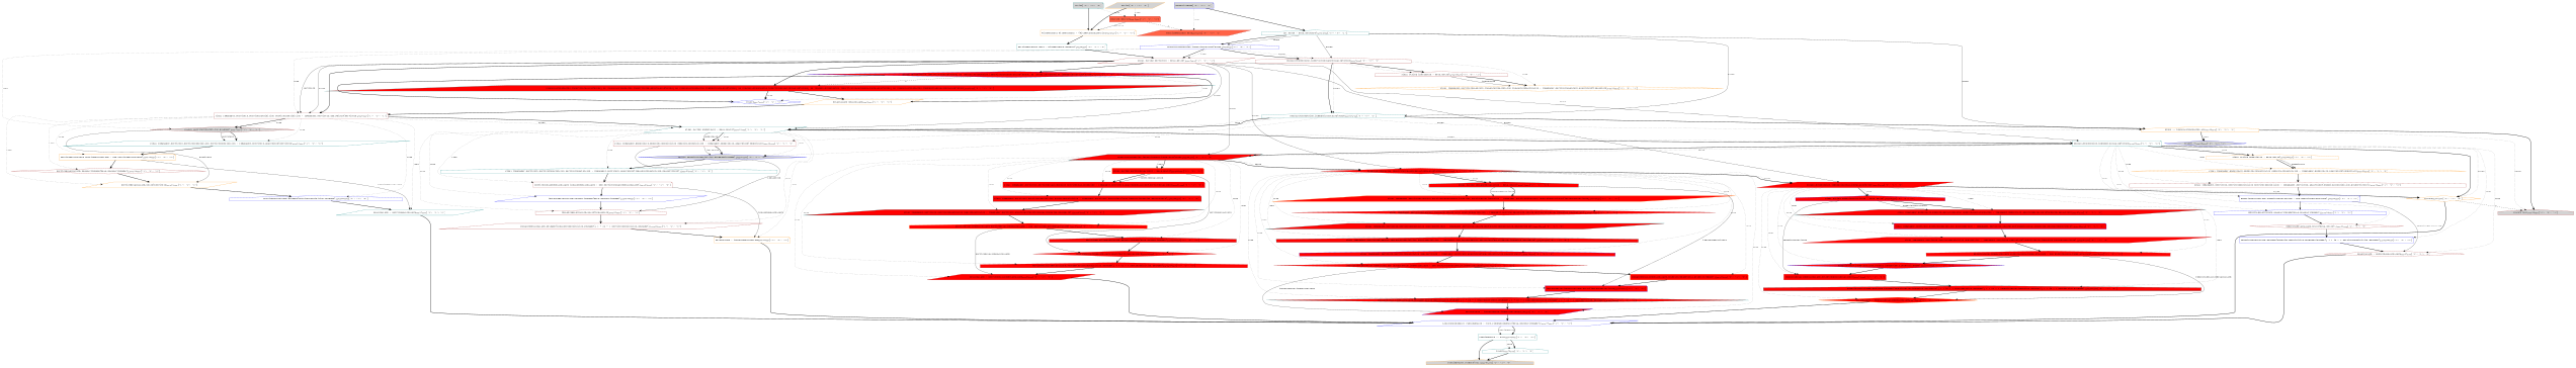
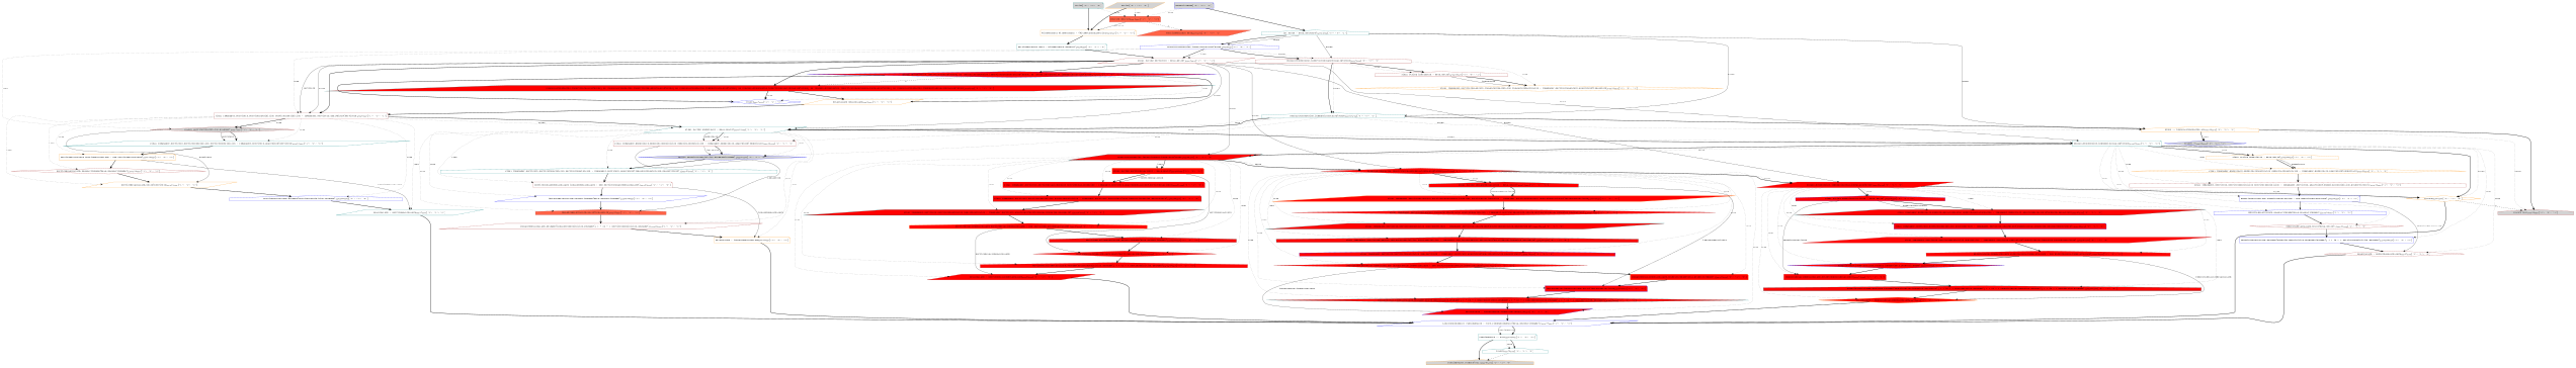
  digraph {
    fontname="Courier Prime"
    node [color=brown fillcolor=white fontname="Courier Prime" shape=house style=filled]
    edge [arrowhead=vee fontname="Courier Prime" style=bold]
    n1 [color=darkorange fillcolor=red label="instanceRelationMetaInAlarm.setMetricsName(meta.getMetricsName())@@@58@@@['0', '1', '0']" shape=note]
    n2 [color=blue fillcolor=red label="instanceRelationMetaInAlarm.setId(instanceRelationId)@@@59@@@['0', '1', '0']" shape=note]
    n3 [color=teal fillcolor=red label="instanceRelationMetaInAlarm.setName(sourceIdDefinition.getName() + \" of \" + sourceServiceId.getName() + \" to \" + destIdDefinition.getName() + \" of \" + destServiceId.getName())@@@60@@@['0', '1', '0']" shape=diamond]
    n4 [fillcolor=tomato label="Metrics metrics@@@2@@@['1', '1', '0']" shape=note]
    n5 [fillcolor=tomato label="MetricsMetaInfo meta@@@2@@@['0', '0', '1']" shape=parallelogram]
    n6 [color=darkorange label="WithMetadata withMetadata = (WithMetadata)metrics@@@3@@@['1', '1', '0']" shape=note]
    n7 [color=teal label="MetricsMetaInfo meta = withMetadata.getMeta()@@@4@@@['1', '1', '0']" shape=note]
    n8 [color=teal label="final IDManager.ServiceID.ServiceIDDefinition serviceIDDefinition = IDManager.ServiceID.analysisId(instanceIDDefinition.getServiceId())@@@22@@@['1', '1', '0']"]
    n9 [label="ServiceInstanceMetaInAlarm instanceMetaInAlarm = new ServiceInstanceMetaInAlarm()@@@23@@@['1', '1', '0']" shape=note]
    n10 [color=darkorange label="metaInAlarm = instanceMetaInAlarm@@@27@@@['1', '1', '0']" shape=note]
    n11 [color=blue label="instanceMetaInAlarm.setMetricsName(meta.getMetricsName())@@@24@@@['1', '1', '0']" shape=parallelogram]
    n12 [color=blue label="endpointMetaInAlarm.setName(endpointIDDefinition.getEndpointName() + \" in \" + serviceIDDefinition.getName())@@@36@@@['1', '1', '0']" shape=note]
    n13 [label="metaInAlarm = endpointMetaInAlarm@@@37@@@['1', '1', '0']" shape=diamond]
    n14 [color=blue label="List<RunningRule> runningRules = core.findRunningRule(meta.getMetricsName())@@@77@@@['1', '1', '0']" shape=parallelogram]
    n15 [fillcolor=red label="DefaultScopeDefine.inServiceInstanceRelationCatalog(scope)@@@50@@@['0', '1', '0']" shape=diamond]
    n16 [color=teal fillcolor=red label="final IDManager.ServiceInstanceID.InstanceIDDefinition destIdDefinition = IDManager.ServiceInstanceID.analysisId(serviceRelationDefine.getDestId())@@@55@@@['0', '1', '0']"]
    n17 [fillcolor=red label="DefaultScopeDefine.inEndpointRelationCatalog(scope)@@@63@@@['0', '1', '0']" shape=parallelogram]
    n18 [color=blue fillcolor=red label="final IDManager.ServiceID.ServiceIDDefinition destServiceId = IDManager.ServiceID.analysisId(destIdDefinition.getServiceId())@@@56@@@['0', '1', '0']"]
    n19 [color=blue fillcolor=red label="metaInAlarm = instanceRelationMetaInAlarm@@@61@@@['0', '1', '0']" shape=parallelogram]
    n20 [color=teal fillcolor=red label="final IDManager.ServiceID.ServiceIDDefinition sourceServiceId = IDManager.ServiceID.analysisId(sourceIdDefinition.getServiceId())@@@54@@@['0', '1', '0']" shape=parallelogram]
    n21 [fillcolor=red label="ServiceInstanceRelationMetaInAlarm instanceRelationMetaInAlarm = new ServiceInstanceRelationMetaInAlarm()@@@57@@@['0', '1', '0']" shape=diamond]
    n22 [fillcolor=red label="final IDManager.ServiceInstanceID.InstanceIDDefinition sourceIdDefinition = IDManager.ServiceInstanceID.analysisId(serviceRelationDefine.getSourceId())@@@53@@@['0', '1', '0']" shape=diamond]
    n23 [color=teal fillcolor=red label="final String instanceRelationId = meta.getId()@@@51@@@['0', '1', '0']"]
    n24 [color=darkorange fillcolor=red label="final IDManager.ServiceInstanceID.ServiceInstanceRelationDefine serviceRelationDefine = IDManager.ServiceInstanceID.analysisRelationId(instanceRelationId)@@@52@@@['0', '1', '0']" shape=parallelogram]
    n25 [color=darkorange label="return@@@75@@@['1', '1', '0']" shape=diamond]
    n26 [color=teal fillcolor=red label="final IDManager.EndpointID.EndpointRelationDefine endpointRelationDefine = IDManager.EndpointID.analysisRelationId(endpointRelationId)@@@65@@@['0', '1', '0']" shape=parallelogram]
    n27 [fillcolor=red label="endpointRelationMetaInAlarm.setId(endpointRelationId)@@@70@@@['0', '1', '0']" shape=note]
    n28 [color=blue fillcolor=red label="final String endpointRelationId = meta.getId()@@@64@@@['0', '1', '0']"]
    n29 [color=blue fillcolor=red label="endpointRelationMetaInAlarm.setMetricsName(meta.getMetricsName())@@@69@@@['0', '1', '0']" shape=diamond]
    n30 [color=teal fillcolor=red label="endpointRelationMetaInAlarm.setName(endpointRelationDefine.getSource() + \" in \" + sourceService.getName() + \" to \" + endpointRelationDefine.getDest() + \" in \" + destService.getName())@@@71@@@['0', '1', '0']"]
    n31 [fillcolor=red label="EndpointRelationMetaInAlarm endpointRelationMetaInAlarm = new EndpointRelationMetaInAlarm()@@@68@@@['0', '1', '0']"]
    n32 [color=blue fillcolor=red label="final IDManager.ServiceID.ServiceIDDefinition sourceService = IDManager.ServiceID.analysisId(endpointRelationDefine.getSourceServiceId())@@@66@@@['0', '1', '0']" shape=note]
    n33 [fillcolor=red label="final IDManager.ServiceID.ServiceIDDefinition destService = IDManager.ServiceID.analysisId(endpointRelationDefine.getDestServiceId())@@@67@@@['0', '1', '0']" shape=parallelogram]
    n34 [color=darkorange fillcolor=red label="metaInAlarm = endpointRelationMetaInAlarm@@@72@@@['0', '1', '0']" shape=diamond]
    n35 [color=teal label="final IDManager.ServiceID.ServiceIDDefinition serviceIDDefinition = IDManager.ServiceID.analysisId(serviceId)@@@12@@@['1', '1', '0']" shape=parallelogram]
    n36 [color=darkorange label="ServiceMetaInAlarm serviceMetaInAlarm = new ServiceMetaInAlarm()@@@13@@@['1', '1', '0']" shape=note]
    n37 [label="serviceMetaInAlarm.setMetricsName(meta.getMetricsName())@@@14@@@['1', '1', '0']" shape=diamond]
    n38 [color=teal label="metaInAlarm = serviceMetaInAlarm@@@17@@@['1', '1', '0']" shape=parallelogram]
    n39 [color=teal label="DefaultScopeDefine.inEndpointCatalog(scope)@@@29@@@['1', '1', '0']" shape=note]
    n40 [color=darkorange label="final String endpointId = meta.getId()@@@30@@@['1', '1', '0']"]
    n41 [label="final IDManager.ServiceID.ServiceIDDefinition serviceIDDefinition = IDManager.ServiceID.analysisId(endpointIDDefinition.getServiceId())@@@32@@@['1', '1', '0']"]
    n42 [color=darkorange label="final IDManager.EndpointID.EndpointIDDefinition endpointIDDefinition = IDManager.EndpointID.analysisId(endpointId)@@@31@@@['1', '1', '0']" shape=diamond]
    n43 [color=blue label="EndpointMetaInAlarm endpointMetaInAlarm = new EndpointMetaInAlarm()@@@33@@@['1', '1', '0']" shape=note]
    n44 [color=teal fillcolor=red label="DefaultScopeDefine.inServiceRelationCatalog(scope)@@@39@@@['0', '1', '0']" shape=parallelogram]
    n45 [color=blue label="endpointMetaInAlarm.setMetricsName(meta.getMetricsName())@@@34@@@['1', '1', '0']"]
    n46 [label="endpointMetaInAlarm.setId(meta.getId())@@@35@@@['1', '1', '0']" shape=diamond]
    n47 [fillcolor=red label="serviceRelationMetaInAlarm.setId(serviceRelationId)@@@46@@@['0', '1', '0']" shape=diamond]
    n48 [fillcolor=red label="serviceRelationMetaInAlarm.setName(sourceIdDefinition.getName() + \" to \" + destIdDefinition.getName())@@@47@@@['0', '1', '0']"]
    n49 [color=teal fillcolor=red label="final IDManager.ServiceID.ServiceIDDefinition destIdDefinition = IDManager.ServiceID.analysisId(serviceRelationDefine.getDestId())@@@43@@@['0', '1', '0']" shape=parallelogram]
    n50 [color=darkorange fillcolor=red label="ServiceRelationMetaInAlarm serviceRelationMetaInAlarm = new ServiceRelationMetaInAlarm()@@@44@@@['0', '1', '0']"]
    n51 [fillcolor=red label="metaInAlarm = serviceRelationMetaInAlarm@@@48@@@['0', '1', '0']" shape=parallelogram]
    n52 [color=teal fillcolor=red label="serviceRelationMetaInAlarm.setMetricsName(meta.getMetricsName())@@@45@@@['0', '1', '0']"]
    n53 [color=teal fillcolor=red label="final IDManager.ServiceID.ServiceIDDefinition sourceIdDefinition = IDManager.ServiceID.analysisId(serviceRelationDefine.getSourceId())@@@42@@@['0', '1', '0']" shape=note]
    n54 [fillcolor=red label="final IDManager.ServiceID.ServiceRelationDefine serviceRelationDefine = IDManager.ServiceID.analysisRelationId(serviceRelationId)@@@41@@@['0', '1', '0']" shape=note]
    n55 [color=darkorange fillcolor=red label="final String serviceRelationId = meta.getId()@@@40@@@['0', '1', '0']" shape=note]
    n56 [fillcolor=lightgray label="return null@@@23@@@['0', '0', '1']"]
    n57 [color=blue fillcolor=lightgray label="return endpointIDDefinition.getEndpointName()@@@17@@@['1', '1', '1']" shape=diamond]
    n58 [color=teal fillcolor=lightgray label="notify['1', '0', '0']" shape=note]
    n59 [color=darkorange label="serviceMetaInAlarm.setId(serviceId)@@@15@@@['1', '1', '0']" shape=parallelogram]
    n60 [color=blue label="serviceMetaInAlarm.setName(serviceIDDefinition.getName())@@@16@@@['1', '1', '0']"]
    n61 [color=blue label="DefaultScopeDefine.inServiceCatalog(scope)@@@4@@@['0', '0', '1']"]
    n62 [label="final IDManager.ServiceID.ServiceIDDefinition serviceIDDefinition = IDManager.ServiceID.analysisId(serviceId)@@@6@@@['1', '1', '1']" shape=note]
    n63 [fillcolor=lightgray label="return serviceIDDefinition.getName()@@@7@@@['1', '1', '1']" shape=diamond]
    n64 [label="final String serviceId = meta.getId()@@@5@@@['1', '1', '1']" shape=parallelogram]
    n65 [label="DefaultScopeDefine.inServiceInstanceCatalog(scope)@@@9@@@['0', '0', '1']"]
    n66 [color=teal label="final String endpointId = meta.getId()@@@15@@@['1', '1', '1']" shape=parallelogram]
    n67 [color=blue fillcolor=red label="!DefaultScopeDefine.inServiceCatalog(scope) && !DefaultScopeDefine.inServiceInstanceCatalog(scope) && !DefaultScopeDefine.inEndpointCatalog(scope)@@@6@@@['1', '0', '0']" shape=diamond]
    n68 [color=teal fillcolor=red label="!DefaultScopeDefine.inServiceCatalog(scope) && !DefaultScopeDefine.inServiceInstanceCatalog(scope) && !DefaultScopeDefine.inEndpointCatalog(scope) && !DefaultScopeDefine.inServiceRelationCatalog(scope) && !DefaultScopeDefine.inServiceInstanceRelationCatalog(scope) && !DefaultScopeDefine.inEndpointRelationCatalog(scope)@@@6@@@['0', '1', '0']" shape=parallelogram]
    n69 [label="final String instanceId = meta.getId()@@@10@@@['0', '0', '1']"]
    n70 [color=darkorange label="final IDManager.ServiceInstanceID.InstanceIDDefinition instanceIDDefinition = IDManager.ServiceInstanceID.analysisId(instanceId)@@@11@@@['0', '0', '1']" shape=diamond]
    n71 [color=teal label="DefaultScopeDefine.inEndpointCatalog(scope)@@@14@@@['0', '0', '1']"]
    n72 [label="instanceMetaInAlarm.setName(instanceIDDefinition.getName() + \" of \" + serviceIDDefinition.getName())@@@26@@@['1', '1', '0']" shape=parallelogram]
-   n73 [label="instanceMetaInAlarm.setId(instanceId)@@@25@@@['1', '1', '0']"]
+   n73 [fillcolor=tomato label="instanceMetaInAlarm.setId(instanceId)@@@25@@@['1', '1', '0']"]
    n74 [label="final IDManager.EndpointID.EndpointIDDefinition endpointIDDefinition = IDManager.EndpointID.analysisId(endpointId)@@@16@@@['1', '1', '1']" shape=note]
    n75 [color=blue fillcolor=lightgray label="getEntityName['0', '0', '1']" shape=note]
    n76 [color=teal label="int scope = meta.getScope()@@@3@@@['0', '0', '1']"]
    n77 [color=darkorange label="scope == DefaultScopeDefine.ALL@@@19@@@['0', '0', '1']"]
    n78 [color=blue fillcolor=lightgray label="return \"\"@@@20@@@['0', '0', '1']" shape=diamond]
    n79 [color=teal label="runningRules == null@@@78@@@['1', '1', '0']" shape=note]
    n80 [color=blue label="return@@@7@@@['1', '1', '0']" shape=diamond]
    n81 [color=darkorange label="MetaInAlarm metaInAlarm@@@9@@@['1', '1', '0']" shape=parallelogram]
    n82 [color=teal label="return@@@79@@@['1', '1', '0']"]
    n83 [color=darkorange fillcolor=lightgray label="runningRules.forEach(null)@@@81@@@['1', '1', '0']"]
    n84 [color=darkorange fillcolor=lightgray label="notify['0', '1', '0']" shape=parallelogram]
    n1 -> n2 [arrowhead=normal]
    n2 -> n3
    n3 -> n19
    n4 -> n5 [arrowhead=normal label=0 style=dashed]
    n4 -> n6 [arrowhead=normal label=metrics style=solid]
    n6 -> n7
    n7 -> n64 [arrowhead=normal]
    n8 -> n9
    n9 -> n10 [label=instanceMetaInAlarm style=solid]
    n9 -> n11 [arrowhead=normal]
    n10 -> n14 [arrowhead=normal]
    n11 -> n73
    n12 -> n13 [arrowhead=normal]
    n13 -> n14 [arrowhead=normal]
    n14 -> n79 [label=runningRules style=solid]
    n14 -> n79 [arrowhead=normal]
    n15 -> n1 [arrowhead=normal label=true style=dotted]
    n15 -> n2 [label=true style=dotted]
    n15 -> n3 [arrowhead=normal label=true style=dotted]
    n15 -> n16 [arrowhead=normal label=true style=dotted]
    n15 -> n17
    n15 -> n17 [arrowhead=normal label=false style=dotted]
    n15 -> n18 [arrowhead=normal label=true style=dotted]
    n15 -> n19 [arrowhead=normal label=true style=dotted]
    n15 -> n20 [label=true style=dotted]
    n15 -> n21 [arrowhead=normal label=true style=dotted]
    n15 -> n22 [arrowhead=normal label=true style=dotted]
    n15 -> n23 [arrowhead=normal]
    n15 -> n23 [arrowhead=normal label=true style=dotted]
    n15 -> n24 [arrowhead=normal label=true style=dotted]
    n16 -> n18
    n17 -> n25
    n17 -> n25 [arrowhead=normal label=false style=dotted]
    n17 -> n26 [label=true style=dotted]
    n17 -> n27 [arrowhead=normal label=true style=dotted]
    n17 -> n28
    n17 -> n28 [label=true style=dotted]
    n17 -> n29 [arrowhead=normal label=true style=dotted]
    n17 -> n30 [label=true style=dotted]
    n17 -> n31 [label=true style=dotted]
    n17 -> n32 [arrowhead=normal label=true style=dotted]
    n17 -> n33 [arrowhead=normal label=true style=dotted]
    n17 -> n34 [label=true style=dotted]
    n18 -> n21 [arrowhead=normal]
    n19 -> n14
    n20 -> n16
    n21 -> n1 [arrowhead=normal]
    n21 -> n19 [label=instanceRelationMetaInAlarm style=solid]
    n22 -> n20
    n23 -> n2 [arrowhead=normal label=instanceRelationId style=solid]
    n23 -> n24 [arrowhead=normal label=instanceRelationId style=solid]
    n23 -> n24
    n24 -> n22
    n25 -> n14 [arrowhead=normal]
    n25 -> n56 [label=0 style=dashed]
    n26 -> n32
    n27 -> n30
    n28 -> n26 [arrowhead=normal]
    n28 -> n26 [arrowhead=normal label=endpointRelationId style=solid]
    n28 -> n27 [label=endpointRelationId style=solid]
    n29 -> n27 [arrowhead=normal]
    n30 -> n34 [arrowhead=normal]
    n31 -> n29
    n31 -> n34 [label=endpointRelationMetaInAlarm style=solid]
    n32 -> n33
    n33 -> n31 [arrowhead=normal]
    n34 -> n14 [arrowhead=normal]
    n35 -> n36
    n36 -> n37
    n36 -> n38 [arrowhead=normal label=serviceMetaInAlarm style=solid]
    n37 -> n59 [arrowhead=normal]
    n38 -> n14 [arrowhead=normal]
    n39 -> n12 [arrowhead=normal label=true style=dotted]
    n39 -> n13 [arrowhead=normal label=true style=dotted]
    n39 -> n25 [arrowhead=normal label=false style=dotted]
    n39 -> n25 [arrowhead=normal]
    n39 -> n40 [arrowhead=normal]
    n39 -> n40 [label=true style=dotted]
    n39 -> n41 [label=true style=dotted]
    n39 -> n42 [label=true style=dotted]
    n39 -> n43 [label=true style=dotted]
    n39 -> n44 [arrowhead=normal label=false style=dotted]
    n39 -> n44 [arrowhead=normal]
    n39 -> n45 [arrowhead=normal label=true style=dotted]
    n39 -> n46 [arrowhead=normal label=true style=dotted]
    n40 -> n42 [arrowhead=normal]
    n40 -> n42 [arrowhead=normal label=endpointId style=solid]
    n41 -> n43
    n42 -> n41
    n43 -> n13 [label=endpointMetaInAlarm style=solid]
    n43 -> n45 [arrowhead=normal]
    n44 -> n15 [label=false style=dotted]
    n44 -> n15
    n44 -> n47 [label=true style=dotted]
    n44 -> n48 [arrowhead=normal label=true style=dotted]
    n44 -> n49 [label=true style=dotted]
    n44 -> n50 [label=true style=dotted]
    n44 -> n51 [arrowhead=normal label=true style=dotted]
    n44 -> n52 [label=true style=dotted]
    n44 -> n53 [arrowhead=normal label=true style=dotted]
    n44 -> n54 [label=true style=dotted]
    n44 -> n55
    n44 -> n55 [arrowhead=normal label=true style=dotted]
    n45 -> n46 [arrowhead=normal]
    n46 -> n12
    n47 -> n48
    n48 -> n51 [arrowhead=normal]
    n49 -> n50
    n50 -> n51 [arrowhead=normal label=serviceRelationMetaInAlarm style=solid]
    n50 -> n52 [arrowhead=normal]
    n51 -> n14 [arrowhead=normal]
    n52 -> n47
    n53 -> n49 [arrowhead=normal]
    n54 -> n53 [arrowhead=normal]
    n55 -> n47 [arrowhead=normal label=serviceRelationId style=solid]
    n55 -> n54 [label=serviceRelationId style=solid]
    n55 -> n54
    n57 -> n8 [arrowhead=normal]
    n58 -> n4 [arrowhead=normal label=true style=dotted]
    n58 -> n6 [arrowhead=normal]
    n59 -> n60
    n60 -> n38 [arrowhead=normal]
    n61 -> n62 [label=true style=dotted]
    n61 -> n63 [label=true style=dotted]
    n61 -> n64 [label=true style=dotted]
    n61 -> n64 [arrowhead=normal]
    n61 -> n65
    n61 -> n65 [label=false style=dotted]
    n62 -> n35 [label=true style=dotted]
    n62 -> n36 [arrowhead=normal label=true style=dotted]
    n62 -> n37 [label=true style=dotted]
    n62 -> n38 [arrowhead=normal label=true style=dotted]
    n62 -> n59 [label=true style=dotted]
    n62 -> n60 [label=true style=dotted]
    n62 -> n63
    n62 -> n63 [label=true style=dotted]
    n62 -> n66
    n62 -> n66 [arrowhead=normal label=false style=dotted]
    n63 -> n35
    n63 -> n35 [arrowhead=normal label=serviceId style=solid]
    n63 -> n59 [label=serviceId style=solid]
    n64 -> n15 [arrowhead=normal label=scope style=solid]
    n64 -> n17 [arrowhead=normal label=scope style=solid]
    n64 -> n39 [label=scope style=solid]
    n64 -> n44 [label=scope style=solid]
    n64 -> n62 [label=scope style=solid]
    n64 -> n62
    n64 -> n62 [arrowhead=normal label=serviceId style=solid]
    n64 -> n66 [label=scope style=solid]
    n64 -> n67 [arrowhead=normal]
    n64 -> n68
    n65 -> n69
    n65 -> n69 [arrowhead=normal label=true style=dotted]
    n65 -> n70 [arrowhead=normal label=true style=dotted]
    n65 -> n71 [arrowhead=normal]
    n65 -> n71 [arrowhead=normal label=false style=dotted]
    n66 -> n8 [arrowhead=normal label=true style=dotted]
    n66 -> n9 [arrowhead=normal label=true style=dotted]
    n66 -> n10 [label=true style=dotted]
    n66 -> n11 [arrowhead=normal label=true style=dotted]
    n66 -> n39 [label=false style=dotted]
    n66 -> n39
    n66 -> n57 [arrowhead=normal label=true style=dotted]
    n66 -> n72 [arrowhead=normal label=true style=dotted]
    n66 -> n73 [label=true style=dotted]
    n66 -> n74 [label=true style=dotted]
    n66 -> n74 [label=endpointId style=solid]
    n66 -> n74 [arrowhead=normal]
    n67 -> n68 [label=0 style=dashed]
    n67 -> n80 [label=true style=dotted]
    n67 -> n80
    n67 -> n81 [arrowhead=normal]
    n68 -> n80 [arrowhead=normal label=true style=dotted]
    n68 -> n80 [arrowhead=normal]
    n68 -> n81
    n69 -> n70 [label=instanceId style=solid]
    n69 -> n70
    n71 -> n57 [label=true style=dotted]
    n71 -> n66 [label=true style=dotted]
    n71 -> n66
    n71 -> n74 [arrowhead=normal label=true style=dotted]
    n71 -> n77 [arrowhead=normal label=false style=dotted]
    n71 -> n77
    n72 -> n10
    n73 -> n72
    n74 -> n57 [label=instanceId style=solid]
    n74 -> n57
    n74 -> n73 [label=instanceId style=solid]
-   n75 -> n5 [arrowhead=normal label=true style=dotted]
+   n75 -> n4 [arrowhead=normal label=true style=dotted]
    n75 -> n76
    n76 -> n61 [arrowhead=normal label=scope style=solid]
    n76 -> n61 [arrowhead=normal]
    n76 -> n65 [label=scope style=solid]
    n76 -> n71 [label=scope style=solid]
    n76 -> n77 [label=scope style=solid]
    n77 -> n56
    n77 -> n56 [arrowhead=normal label=false style=dotted]
    n77 -> n78 [label=true style=dotted]
    n77 -> n78
    n79 -> n82 [arrowhead=normal]
    n79 -> n82 [label=true style=dotted]
    n79 -> n83 [arrowhead=normal]
    n81 -> n62 [arrowhead=normal]
-   n82 -> n83
+   n82 -> n83 [style=dashed]
    n84 -> n4 [arrowhead=normal label=true style=dotted]
    n84 -> n6 [arrowhead=normal]
  }
